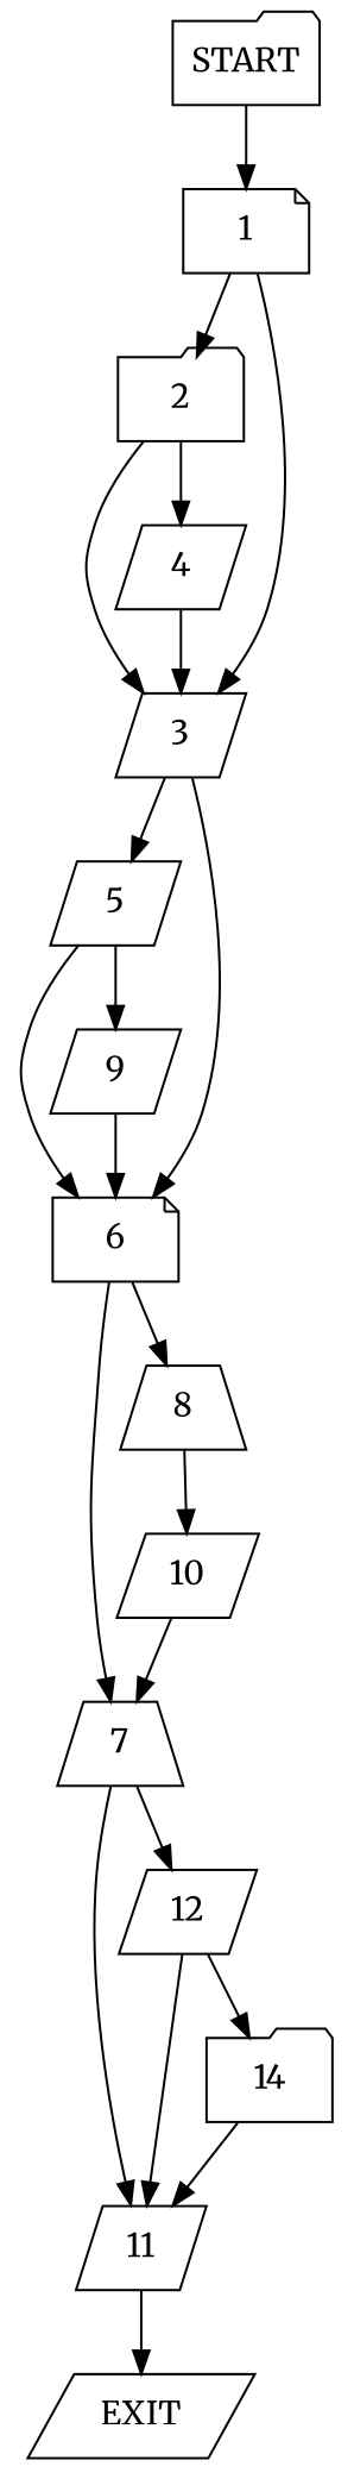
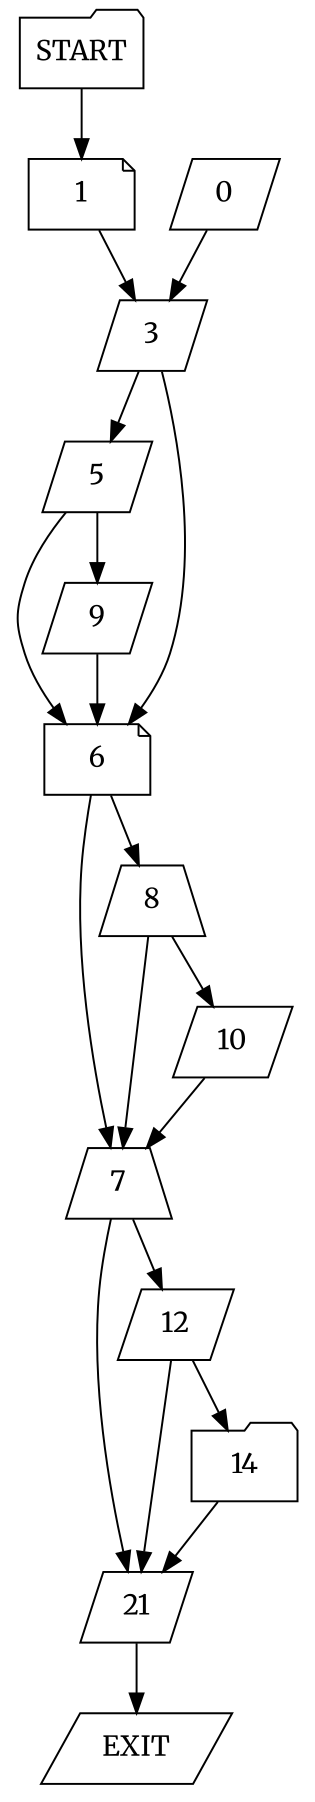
  digraph {
    fontname=Merriweather
    node [fontname=Merriweather shape=parallelogram]
    edge [fontname=Merriweather]
    n1 [label=START shape=folder]
    1 [shape=note]
-   2 [shape=folder]
    3
    n5 [label=EXIT]
-   4
+   4 [label=0]
    5
    6 [shape=note]
    9
    7 [shape=trapezium]
    8 [shape=trapezium]
-   11
+   11 [label=21]
    12
    10
    n15 [label=14 shape=folder]
    n1 -> 1
-   1 -> 2
    1 -> 3
-   2 -> 3
-   2 -> 4
    3 -> 5
    3 -> 6
    4 -> 3
    5 -> 6
    5 -> 9
    6 -> 7
    6 -> 8
    9 -> 6
    7 -> 11
    7 -> 12
+   8 -> 7
    8 -> 10
    11 -> n5
    12 -> 11
    12 -> n15
    10 -> 7
    n15 -> 11
  }
